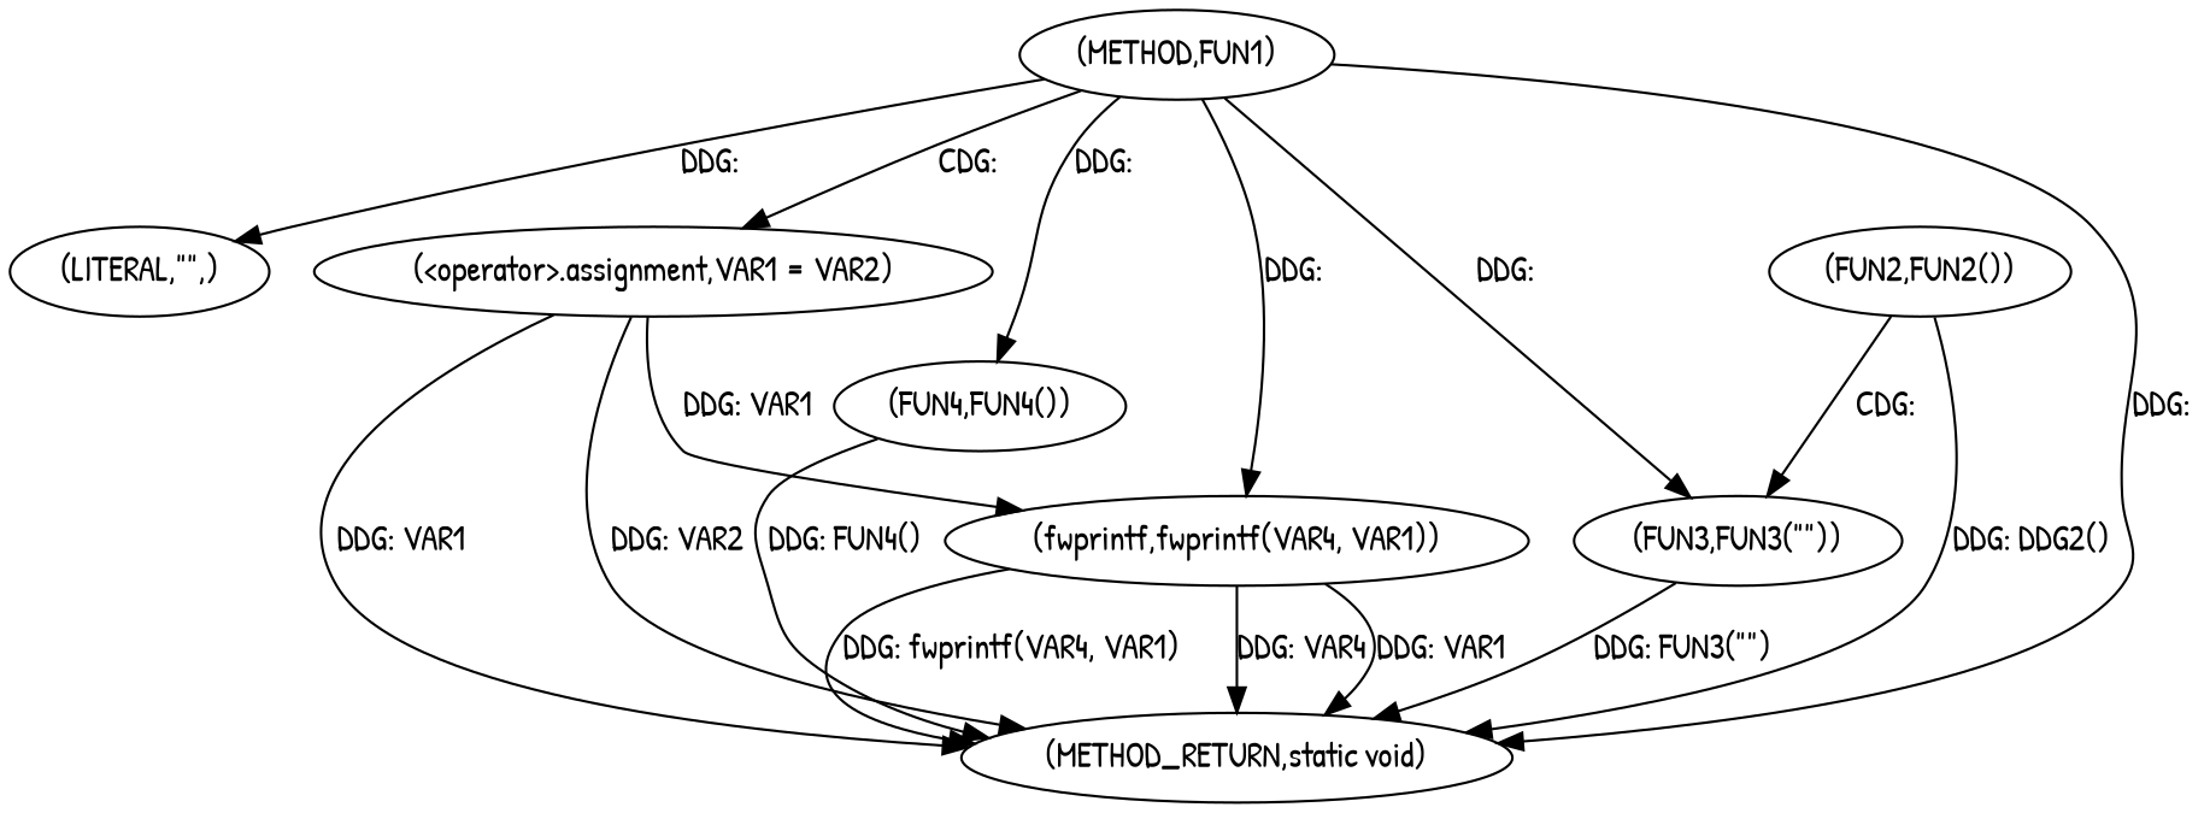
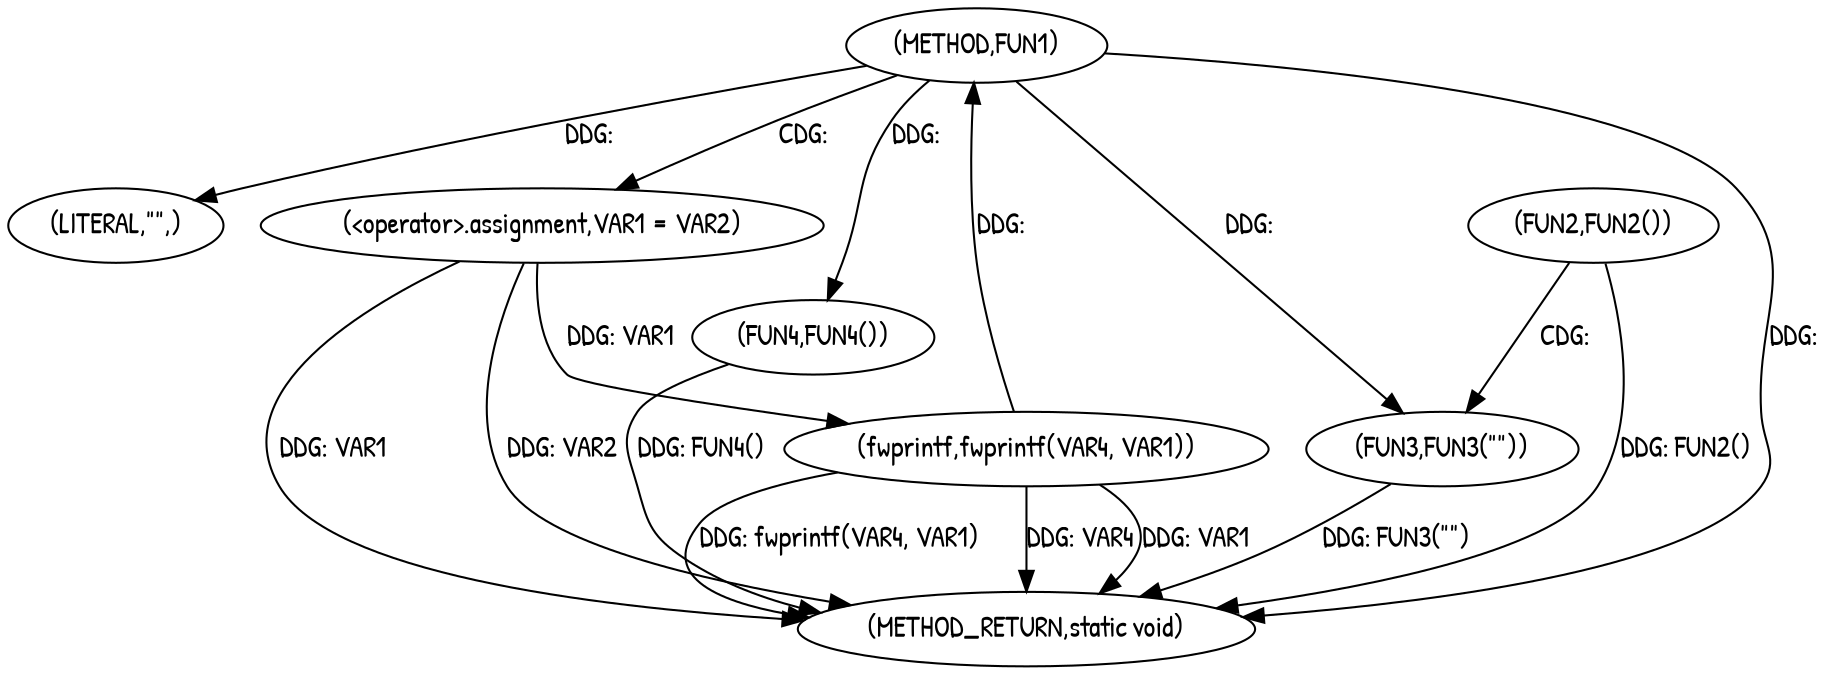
  digraph {
    fontname="Patrick Hand"
    node [fontname="Patrick Hand"]
    edge [fontname="Patrick Hand"]
    n1 [label="(METHOD,FUN1)"]
    n2 [label="(LITERAL,\"\",)"]
    n3 [label="(<operator>.assignment,VAR1 = VAR2)"]
    n4 [label="(FUN3,FUN3(\"\"))"]
    n5 [label="(FUN4,FUN4())"]
    n6 [label="(fwprintf,fwprintf(VAR4, VAR1))"]
    n7 [label="(METHOD_RETURN,static void)"]
    n8 [label="(FUN2,FUN2())"]
    n1 -> n2 [label="DDG: "]
    n1 -> n3 [label="CDG: "]
    n1 -> n4 [label="DDG: "]
    n1 -> n5 [label="DDG: "]
-   n1 -> n6 [label="DDG: "]
+   n6 -> n1 [label="DDG: "]
    n1 -> n7 [label="DDG: "]
    n3 -> n6 [label="DDG: VAR1"]
    n3 -> n7 [label="DDG: VAR1"]
    n3 -> n7 [label="DDG: VAR2"]
    n4 -> n7 [label="DDG: FUN3(\"\")"]
    n5 -> n7 [label="DDG: FUN4()"]
    n6 -> n7 [label="DDG: fwprintf(VAR4, VAR1)"]
    n6 -> n7 [label="DDG: VAR4"]
    n6 -> n7 [label="DDG: VAR1"]
    n8 -> n4 [label="CDG: "]
-   n8 -> n7 [label="DDG: DDG2()"]
+   n8 -> n7 [label="DDG: FUN2()"]
  }
